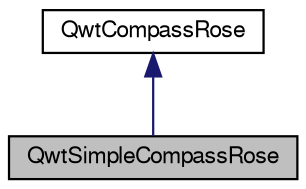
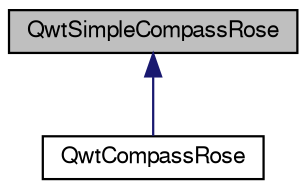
  digraph {
    node [color=black fontname=FreeSans fontsize=10 shape=record style=filled]
    n1 [fillcolor=grey75 fontcolor=black height=0.2 label=QwtSimpleCompassRose width=0.4]
    n2 [fillcolor=white height=0.2 label=QwtCompassRose width=0.4]
-   n2 -> n1 [color=midnightblue dir=back fontname=FreeSans fontsize=10 labelfontname=FreeSans labelfontsize=10 style=solid]
+   n1 -> n2 [color=midnightblue dir=back fontname=FreeSans fontsize=10 labelfontname=FreeSans labelfontsize=10 style=solid]
  }
